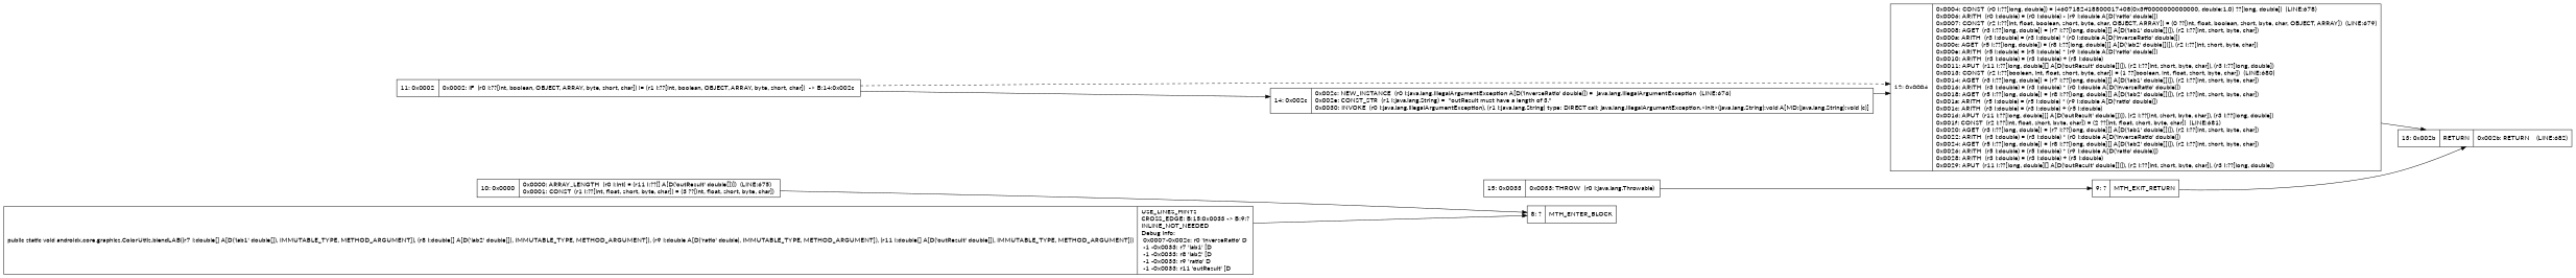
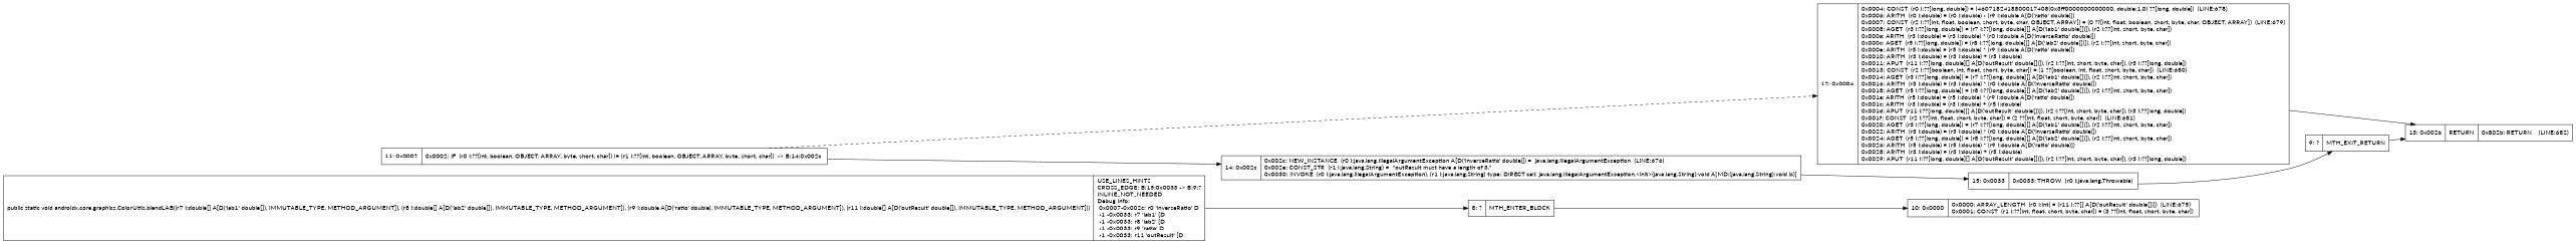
  digraph {
    fontname=Lato
    rankdir=LR
    node [fontname=Lato shape=record]
    edge [fontname=Lato]
    n1 [label="{8\:\ ?|MTH_ENTER_BLOCK\l}"]
    n2 [label="{10\:\ 0x0000|0x0000: ARRAY_LENGTH  (r0 I:int) = (r11 I:??[] A[D('outResult' double[])])  (LINE:675)\l0x0001: CONST  (r1 I:??[int, float, short, byte, char]) = (3 ??[int, float, short, byte, char]) \l}"]
    n3 [label="{11\:\ 0x0002|0x0002: IF  (r0 I:??[int, boolean, OBJECT, ARRAY, byte, short, char]) != (r1 I:??[int, boolean, OBJECT, ARRAY, byte, short, char])  \-\> B:14:0x002c \l}"]
    n4 [label="{12\:\ 0x0004|0x0004: CONST  (r0 I:??[long, double]) = (4607182418800017408(0x3ff0000000000000, double:1.0) ??[long, double])  (LINE:678)\l0x0006: ARITH  (r0 I:double) = (r0 I:double) \- (r9 I:double A[D('ratio' double)]) \l0x0007: CONST  (r2 I:??[int, float, boolean, short, byte, char, OBJECT, ARRAY]) = (0 ??[int, float, boolean, short, byte, char, OBJECT, ARRAY])  (LINE:679)\l0x0008: AGET  (r3 I:??[long, double]) = (r7 I:??[long, double][] A[D('lab1' double[])]), (r2 I:??[int, short, byte, char]) \l0x000a: ARITH  (r3 I:double) = (r3 I:double) * (r0 I:double A[D('inverseRatio' double)]) \l0x000c: AGET  (r5 I:??[long, double]) = (r8 I:??[long, double][] A[D('lab2' double[])]), (r2 I:??[int, short, byte, char]) \l0x000e: ARITH  (r5 I:double) = (r5 I:double) * (r9 I:double A[D('ratio' double)]) \l0x0010: ARITH  (r3 I:double) = (r3 I:double) + (r5 I:double) \l0x0011: APUT  (r11 I:??[long, double][] A[D('outResult' double[])]), (r2 I:??[int, short, byte, char]), (r3 I:??[long, double]) \l0x0013: CONST  (r2 I:??[boolean, int, float, short, byte, char]) = (1 ??[boolean, int, float, short, byte, char])  (LINE:680)\l0x0014: AGET  (r3 I:??[long, double]) = (r7 I:??[long, double][] A[D('lab1' double[])]), (r2 I:??[int, short, byte, char]) \l0x0016: ARITH  (r3 I:double) = (r3 I:double) * (r0 I:double A[D('inverseRatio' double)]) \l0x0018: AGET  (r5 I:??[long, double]) = (r8 I:??[long, double][] A[D('lab2' double[])]), (r2 I:??[int, short, byte, char]) \l0x001a: ARITH  (r5 I:double) = (r5 I:double) * (r9 I:double A[D('ratio' double)]) \l0x001c: ARITH  (r3 I:double) = (r3 I:double) + (r5 I:double) \l0x001d: APUT  (r11 I:??[long, double][] A[D('outResult' double[])]), (r2 I:??[int, short, byte, char]), (r3 I:??[long, double]) \l0x001f: CONST  (r2 I:??[int, float, short, byte, char]) = (2 ??[int, float, short, byte, char])  (LINE:681)\l0x0020: AGET  (r3 I:??[long, double]) = (r7 I:??[long, double][] A[D('lab1' double[])]), (r2 I:??[int, short, byte, char]) \l0x0022: ARITH  (r3 I:double) = (r3 I:double) * (r0 I:double A[D('inverseRatio' double)]) \l0x0024: AGET  (r5 I:??[long, double]) = (r8 I:??[long, double][] A[D('lab2' double[])]), (r2 I:??[int, short, byte, char]) \l0x0026: ARITH  (r5 I:double) = (r5 I:double) * (r9 I:double A[D('ratio' double)]) \l0x0028: ARITH  (r3 I:double) = (r3 I:double) + (r5 I:double) \l0x0029: APUT  (r11 I:??[long, double][] A[D('outResult' double[])]), (r2 I:??[int, short, byte, char]), (r3 I:??[long, double]) \l}"]
    n5 [label="{14\:\ 0x002c|0x002c: NEW_INSTANCE  (r0 I:java.lang.IllegalArgumentException A[D('inverseRatio' double)]) =  java.lang.IllegalArgumentException  (LINE:676)\l0x002e: CONST_STR  (r1 I:java.lang.String) =  \"outResult must have a length of 3.\" \l0x0030: INVOKE  (r0 I:java.lang.IllegalArgumentException), (r1 I:java.lang.String) type: DIRECT call: java.lang.IllegalArgumentException.\<init\>(java.lang.String):void A[MD:(java.lang.String):void (c)]\l}"]
-   n6 [label="{13\:\ 0x002b|RETURN\l|0x002b: RETURN    (LINE:682)\l}"]
+   n6 [label="{13\:\ 0x002b|RETURN\l|0x802b: RETURN    (LINE:682)\l}"]
    n7 [label="{15\:\ 0x0033|0x0033: THROW  (r0 I:java.lang.Throwable) \l}"]
    n8 [label="{9\:\ ?|MTH_EXIT_RETURN\l}"]
    n9 [label="{public static void androidx.core.graphics.ColorUtils.blendLAB((r7 I:double[] A[D('lab1' double[]), IMMUTABLE_TYPE, METHOD_ARGUMENT]), (r8 I:double[] A[D('lab2' double[]), IMMUTABLE_TYPE, METHOD_ARGUMENT]), (r9 I:double A[D('ratio' double), IMMUTABLE_TYPE, METHOD_ARGUMENT]), (r11 I:double[] A[D('outResult' double[]), IMMUTABLE_TYPE, METHOD_ARGUMENT]))  | USE_LINES_HINTS\lCROSS_EDGE: B:15:0x0033 \-\> B:9:?\lINLINE_NOT_NEEDED\lDebug Info:\l  0x0007\-0x002c: r0 'inverseRatio' D\l  \-1 \-0x0033: r7 'lab1' [D\l  \-1 \-0x0033: r8 'lab2' [D\l  \-1 \-0x0033: r9 'ratio' D\l  \-1 \-0x0033: r11 'outResult' [D\l}"]
-   n2 -> n1
+   n1 -> n2
    n3 -> n4 [style=dashed]
    n3 -> n5
    n4 -> n6
-   n5 -> n4
+   n5 -> n7
    n7 -> n8
    n8 -> n6
    n9 -> n1
  }
